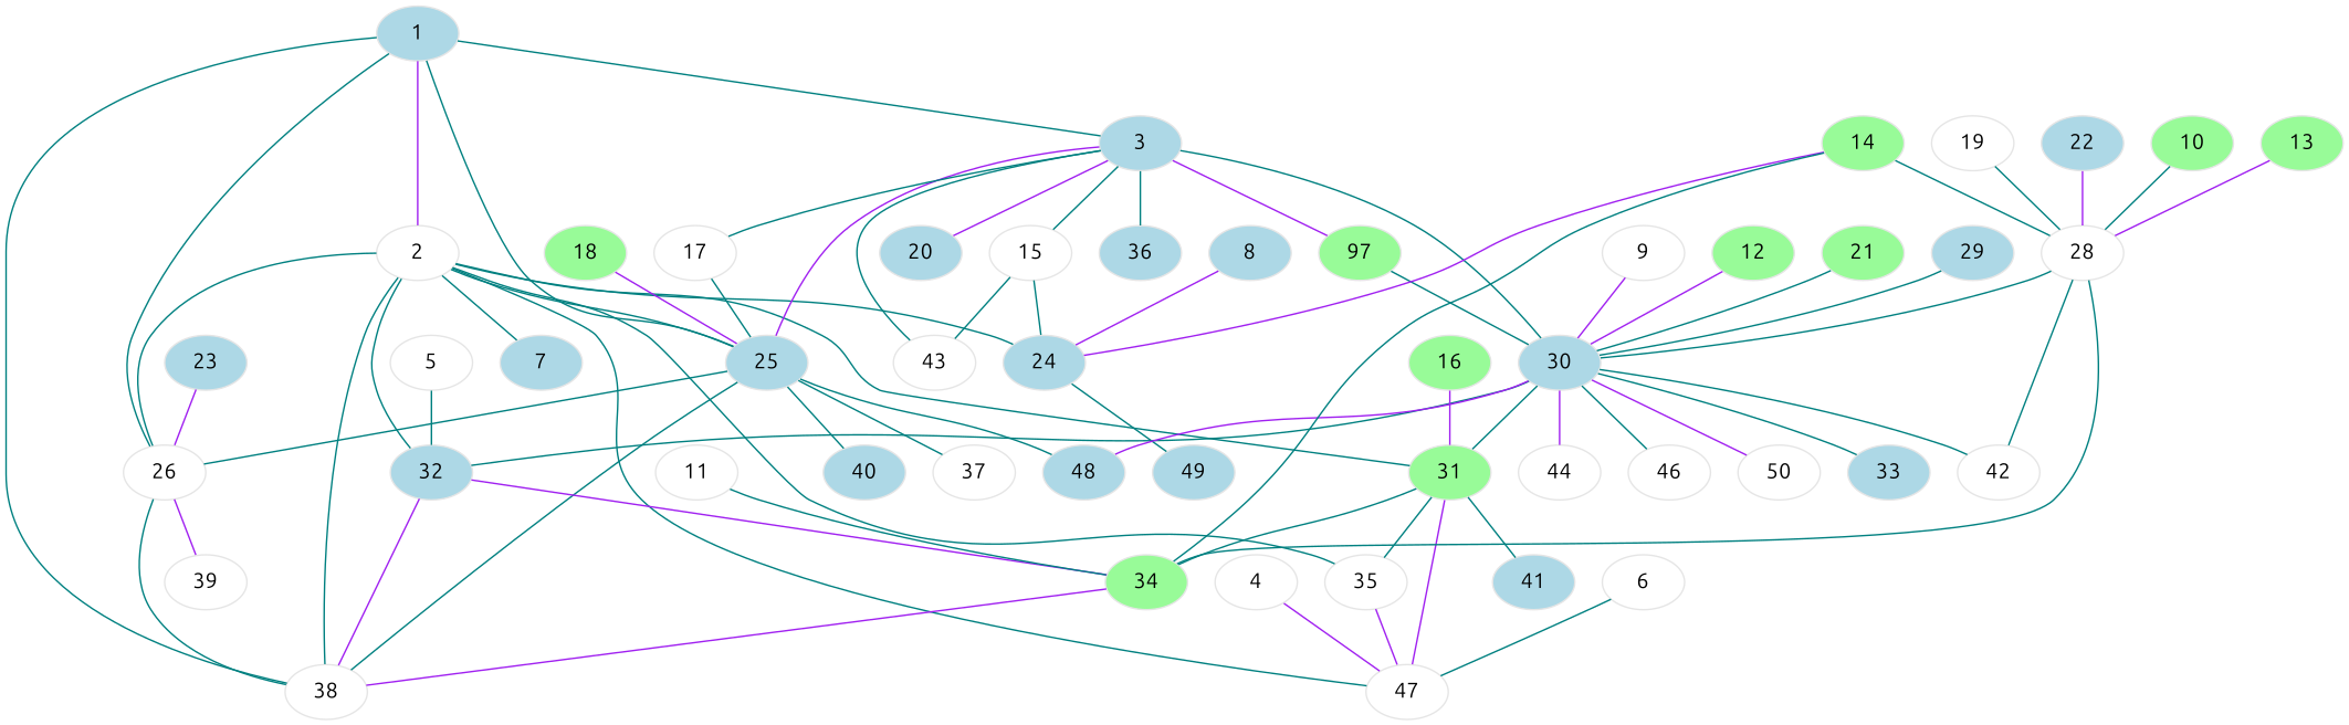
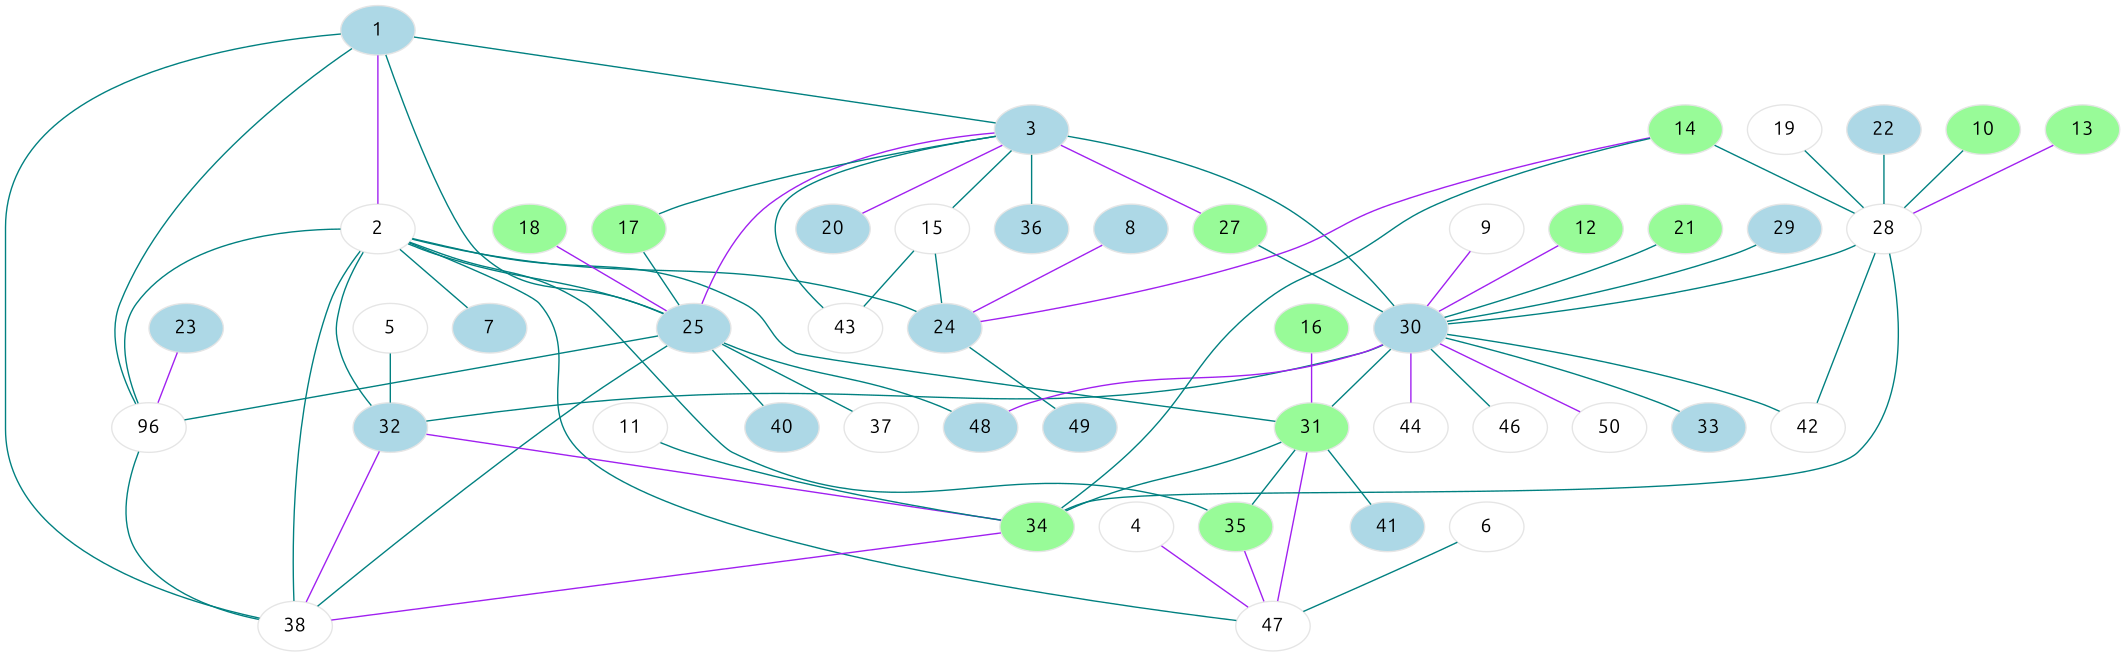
  graph {
    fontname=Ubuntu
    node [color=gray90 fillcolor=white fontname=Ubuntu style=filled]
    edge [color=teal fontname=Ubuntu weight=1.0]
    1 [fillcolor=lightblue]
    2
    3 [fillcolor=lightblue]
    25 [fillcolor=lightblue]
-   26
+   26 [label=96]
    38
    7 [fillcolor=lightblue]
    24 [fillcolor=lightblue]
    31 [fillcolor=palegreen]
    32 [fillcolor=lightblue]
-   35
+   35 [fillcolor=palegreen]
    47
    15
-   17
+   17 [fillcolor=palegreen]
    20 [fillcolor=lightblue]
-   27 [fillcolor=palegreen label=97]
+   27 [fillcolor=palegreen]
    30 [fillcolor=lightblue]
    36 [fillcolor=lightblue]
    43
    37
    40 [fillcolor=lightblue]
    48 [fillcolor=lightblue]
-   39
    49 [fillcolor=lightblue]
    34 [fillcolor=palegreen]
    41 [fillcolor=lightblue]
    42
    33 [fillcolor=lightblue]
    44
    46
    50
    4
    5
    6
    8 [fillcolor=lightblue]
    9
    10 [fillcolor=palegreen]
    28
    11
    12 [fillcolor=palegreen]
    13 [fillcolor=palegreen]
    14 [fillcolor=palegreen]
    16 [fillcolor=palegreen]
    18 [fillcolor=palegreen]
    19
    21 [fillcolor=palegreen]
    22 [fillcolor=lightblue]
    23 [fillcolor=lightblue]
    29 [fillcolor=lightblue]
    1 -- 2 [color=purple]
    1 -- 3
    1 -- 25
    1 -- 26
    1 -- 38
    2 -- 25
    2 -- 26
    2 -- 38
    2 -- 7
    2 -- 24 [weight=2.0]
    2 -- 31 [weight=2.0]
    2 -- 32
    2 -- 35
    2 -- 47
    3 -- 25 [color=purple]
    3 -- 15
    3 -- 17
    3 -- 20 [color=purple]
    3 -- 27 [color=purple weight=2.0]
    3 -- 30 [weight=4.0]
    3 -- 36
    3 -- 43
    25 -- 26
    25 -- 38
    25 -- 37
    25 -- 40
    25 -- 48
    26 -- 38
-   26 -- 39 [color=purple]
    24 -- 49
    31 -- 35 [weight=2.0]
    31 -- 47 [color=purple weight=2.0]
    31 -- 34
    31 -- 41
    32 -- 38 [color=purple]
    32 -- 34 [color=purple]
    35 -- 47 [color=purple]
    15 -- 24 [weight=6.0]
    15 -- 43
    17 -- 25
    27 -- 30 [weight=2.0]
    30 -- 31
    30 -- 32
    30 -- 48 [color=purple]
    30 -- 42
    30 -- 33
    30 -- 44 [color=purple]
    30 -- 46
    30 -- 50 [color=purple]
    34 -- 38 [color=purple]
    4 -- 47 [color=purple]
    5 -- 32
    6 -- 47
    8 -- 24 [color=purple]
    9 -- 30 [color=purple]
    10 -- 28
    28 -- 30
    28 -- 34 [weight=2.0]
    28 -- 42
    11 -- 34
    12 -- 30 [color=purple]
    13 -- 28 [color=purple]
    14 -- 24 [color=purple]
    14 -- 34 [weight=2.0]
    14 -- 28 [weight=4.0]
    16 -- 31 [color=purple]
    18 -- 25 [color=purple]
    19 -- 28
    21 -- 30
-   22 -- 28 [color=purple]
+   22 -- 28
    23 -- 26 [color=purple]
    29 -- 30
  }
